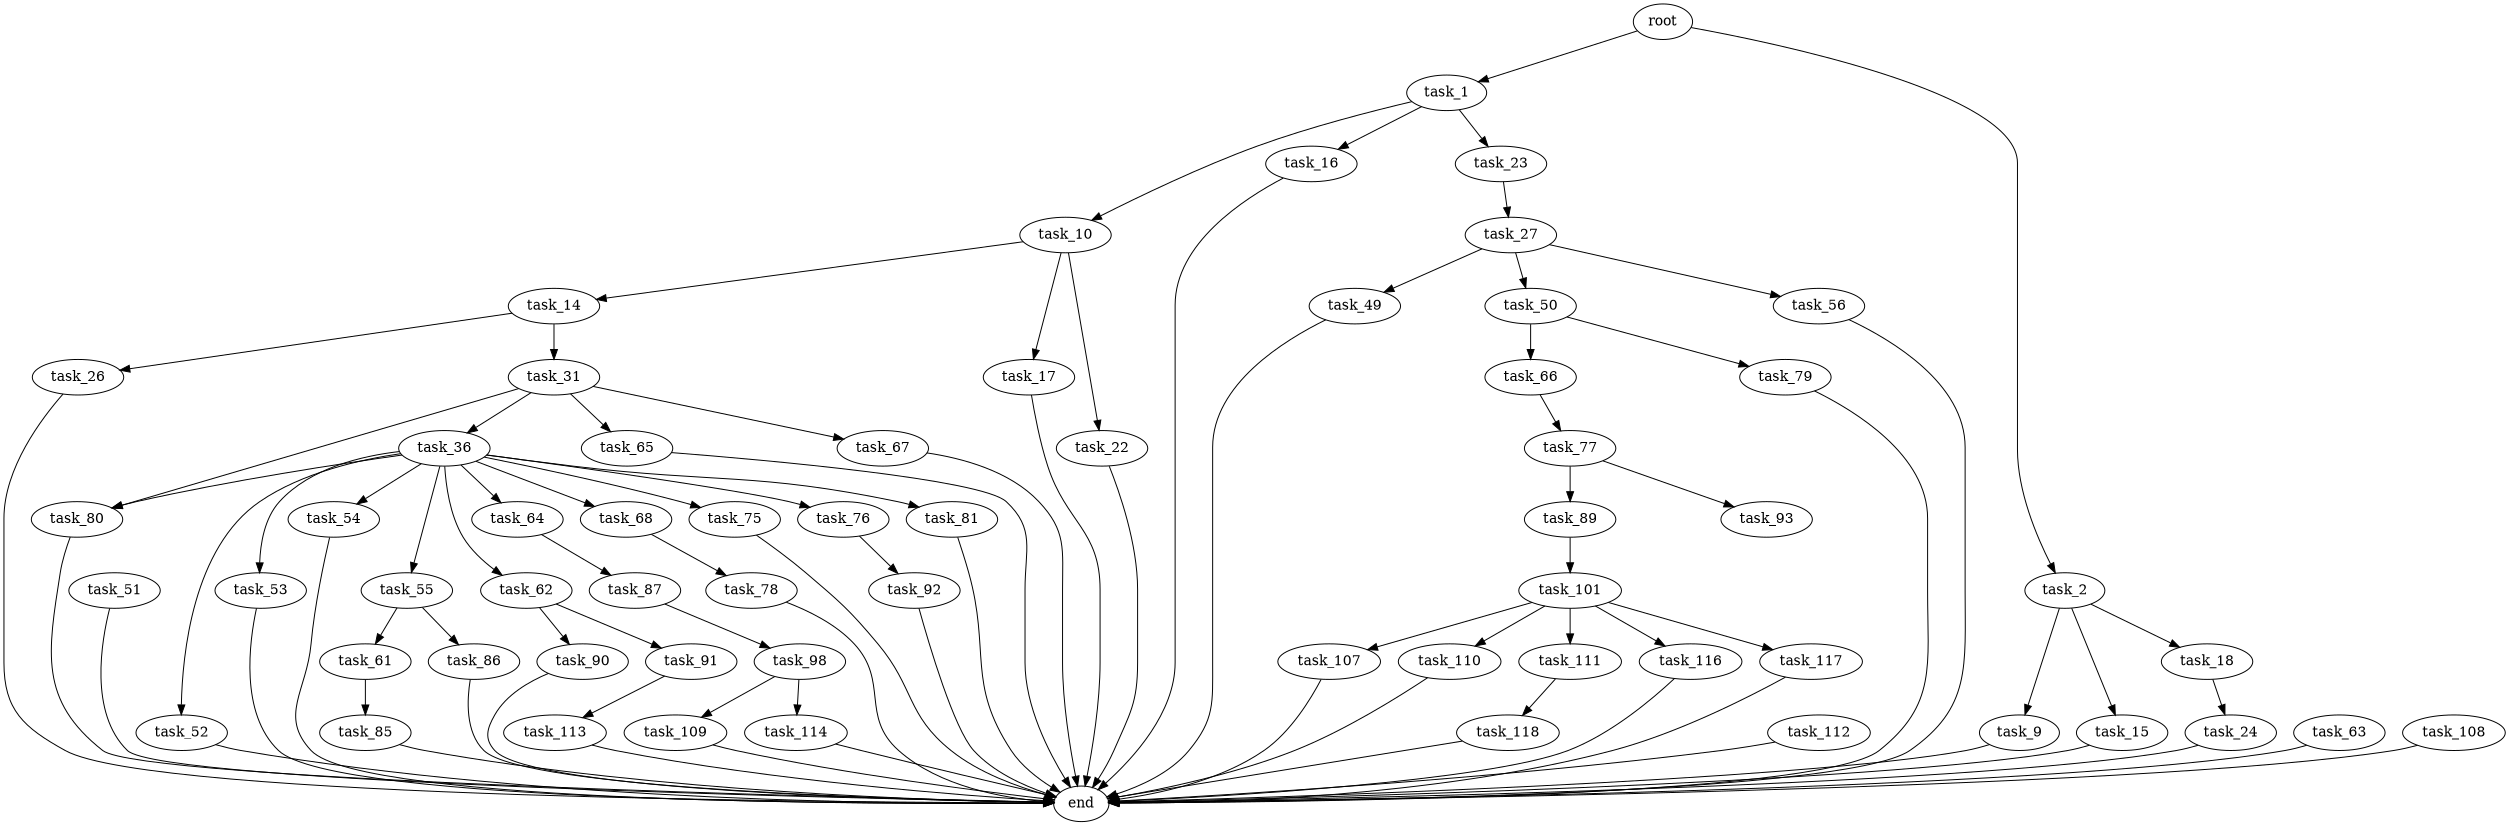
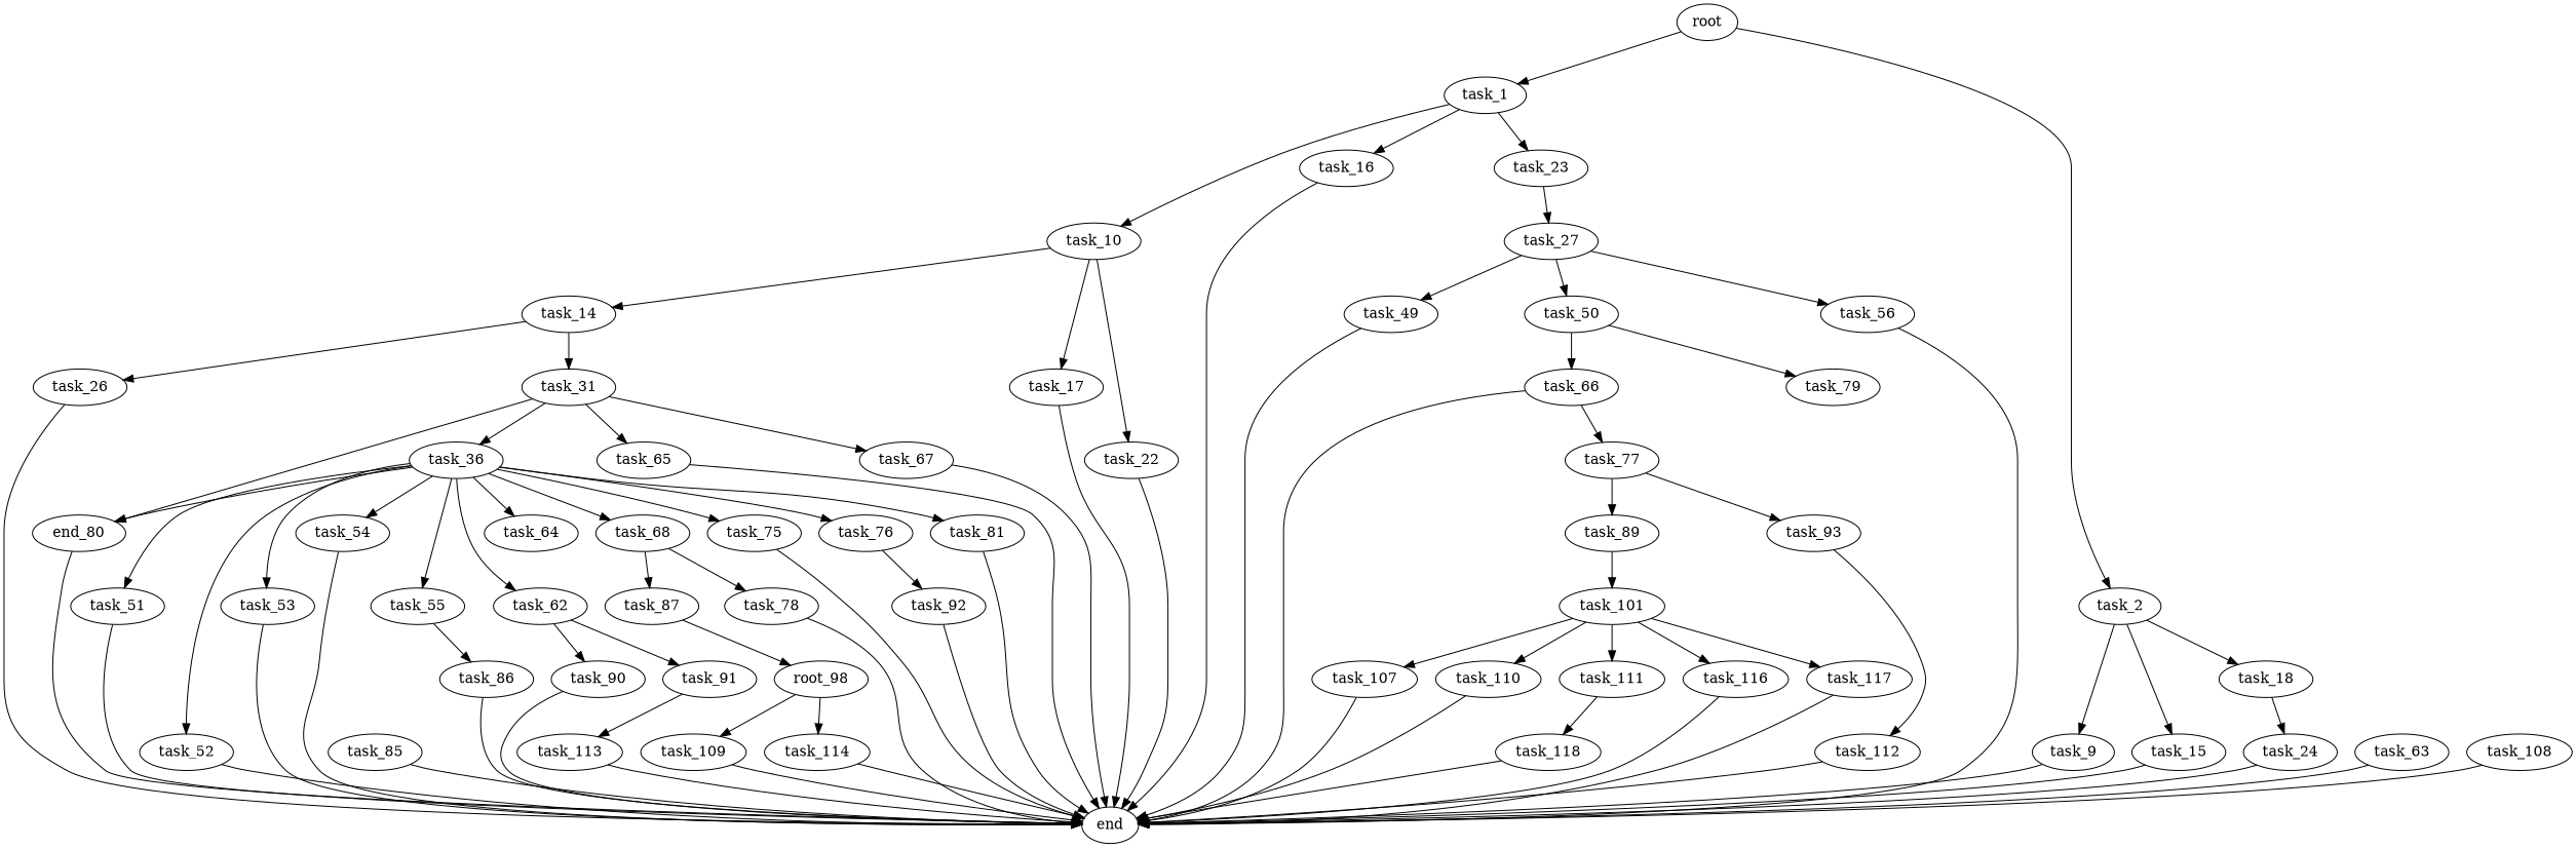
  digraph {
    root
    task_1
    task_2
    task_10
    task_16
    task_23
    task_9
    task_15
    task_18
    task_14
    task_17
    task_22
    end
    task_27
    task_24
    task_26
    task_31
    task_49
    task_50
    task_56
    task_36
    task_65
    task_67
-   task_80
+   task_80 [label=end_80]
    task_51
    task_52
    task_53
    task_54
    task_55
    task_62
    task_64
    task_68
    task_75
    task_76
    task_81
    task_63
    task_66
    task_79
    task_77
-   task_61
    task_86
    task_90
    task_91
    task_87
    task_78
    task_92
    task_85
    task_113
-   task_98
+   task_98 [label=root_98]
    task_89
    task_93
    task_108
    task_109
    task_114
    task_101
    task_112
    task_107
    task_110
    task_111
    task_116
    task_117
    task_118
    root -> task_1
    root -> task_2
    task_1 -> task_10
    task_1 -> task_16
    task_1 -> task_23
    task_2 -> task_9
    task_2 -> task_15
    task_2 -> task_18
    task_10 -> task_14
    task_10 -> task_17
    task_10 -> task_22
    task_16 -> end
    task_23 -> task_27
    task_9 -> end
    task_15 -> end
    task_18 -> task_24
    task_14 -> task_26
    task_14 -> task_31
    task_17 -> end
    task_22 -> end
    task_27 -> task_49
    task_27 -> task_50
    task_27 -> task_56
    task_24 -> end
    task_26 -> end
    task_31 -> task_36
    task_31 -> task_65
    task_31 -> task_67
    task_31 -> task_80
    task_49 -> end
    task_50 -> task_66
    task_50 -> task_79
    task_56 -> end
    task_36 -> task_80
+   task_36 -> task_51
    task_36 -> task_52
    task_36 -> task_53
    task_36 -> task_54
    task_36 -> task_55
    task_36 -> task_62
    task_36 -> task_64
    task_36 -> task_68
    task_36 -> task_75
    task_36 -> task_76
    task_36 -> task_81
    task_65 -> end
    task_67 -> end
    task_80 -> end
    task_51 -> end
    task_52 -> end
    task_53 -> end
    task_54 -> end
-   task_55 -> task_61
    task_55 -> task_86
    task_62 -> task_90
    task_62 -> task_91
-   task_64 -> task_87
+   task_68 -> task_87
    task_68 -> task_78
    task_75 -> end
    task_76 -> task_92
    task_81 -> end
    task_63 -> end
    task_66 -> task_77
-   task_79 -> end
+   task_66 -> end
    task_77 -> task_89
    task_77 -> task_93
-   task_61 -> task_85
    task_86 -> end
    task_90 -> end
    task_91 -> task_113
    task_87 -> task_98
    task_78 -> end
    task_92 -> end
    task_85 -> end
    task_113 -> end
    task_98 -> task_109
    task_98 -> task_114
    task_89 -> task_101
+   task_93 -> task_112
    task_108 -> end
    task_109 -> end
    task_114 -> end
    task_101 -> task_107
    task_101 -> task_110
    task_101 -> task_111
    task_101 -> task_116
    task_101 -> task_117
    task_112 -> end
    task_107 -> end
    task_110 -> end
    task_111 -> task_118
    task_116 -> end
    task_117 -> end
    task_118 -> end
  }
